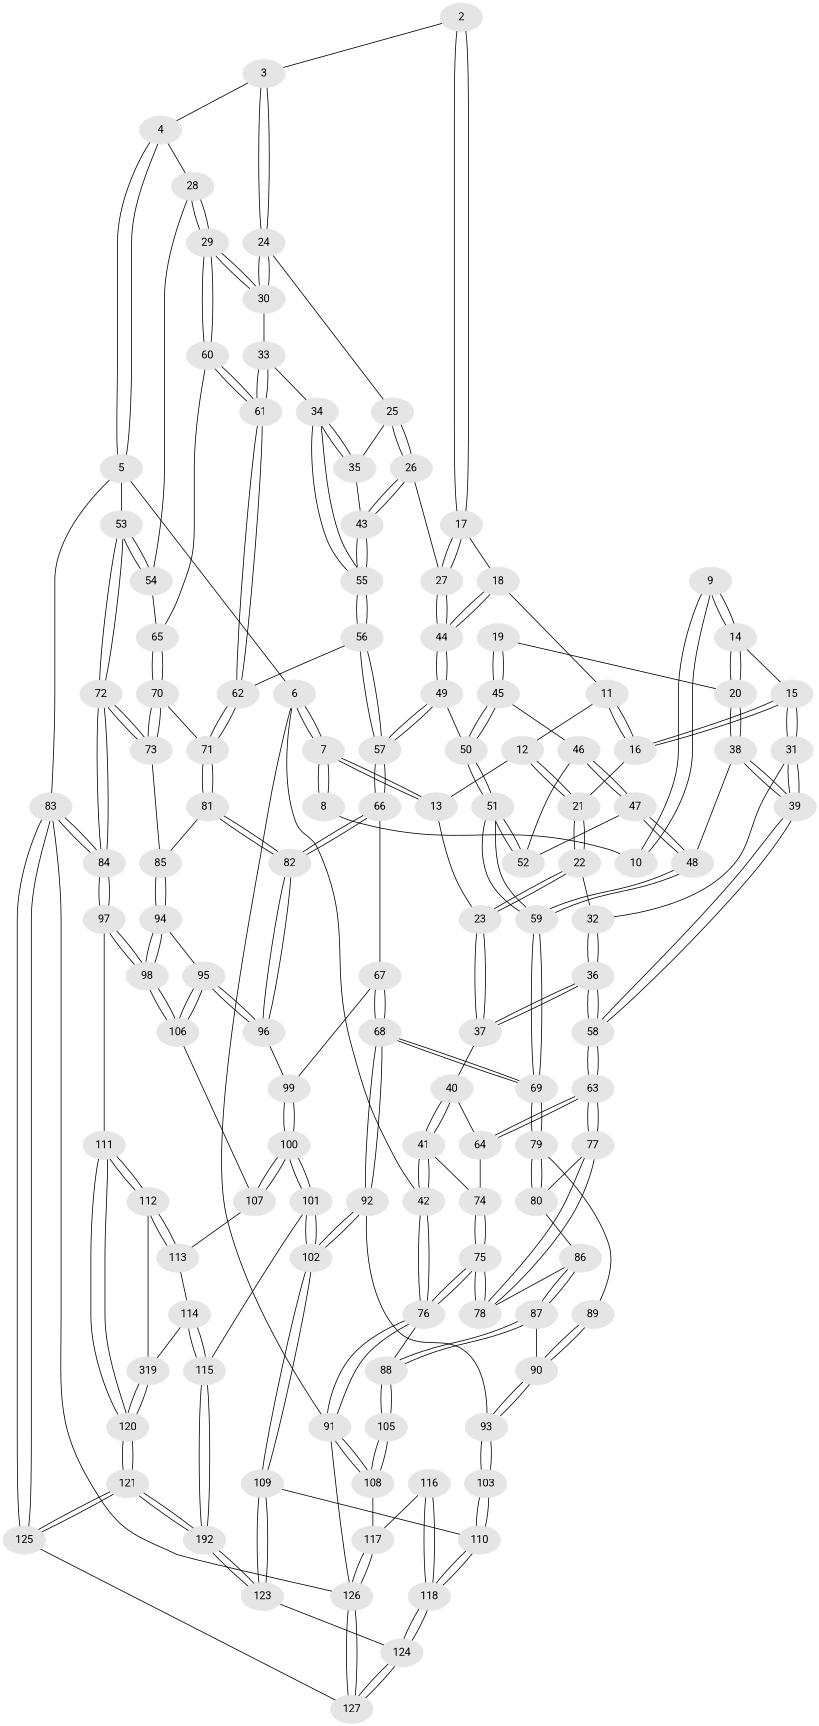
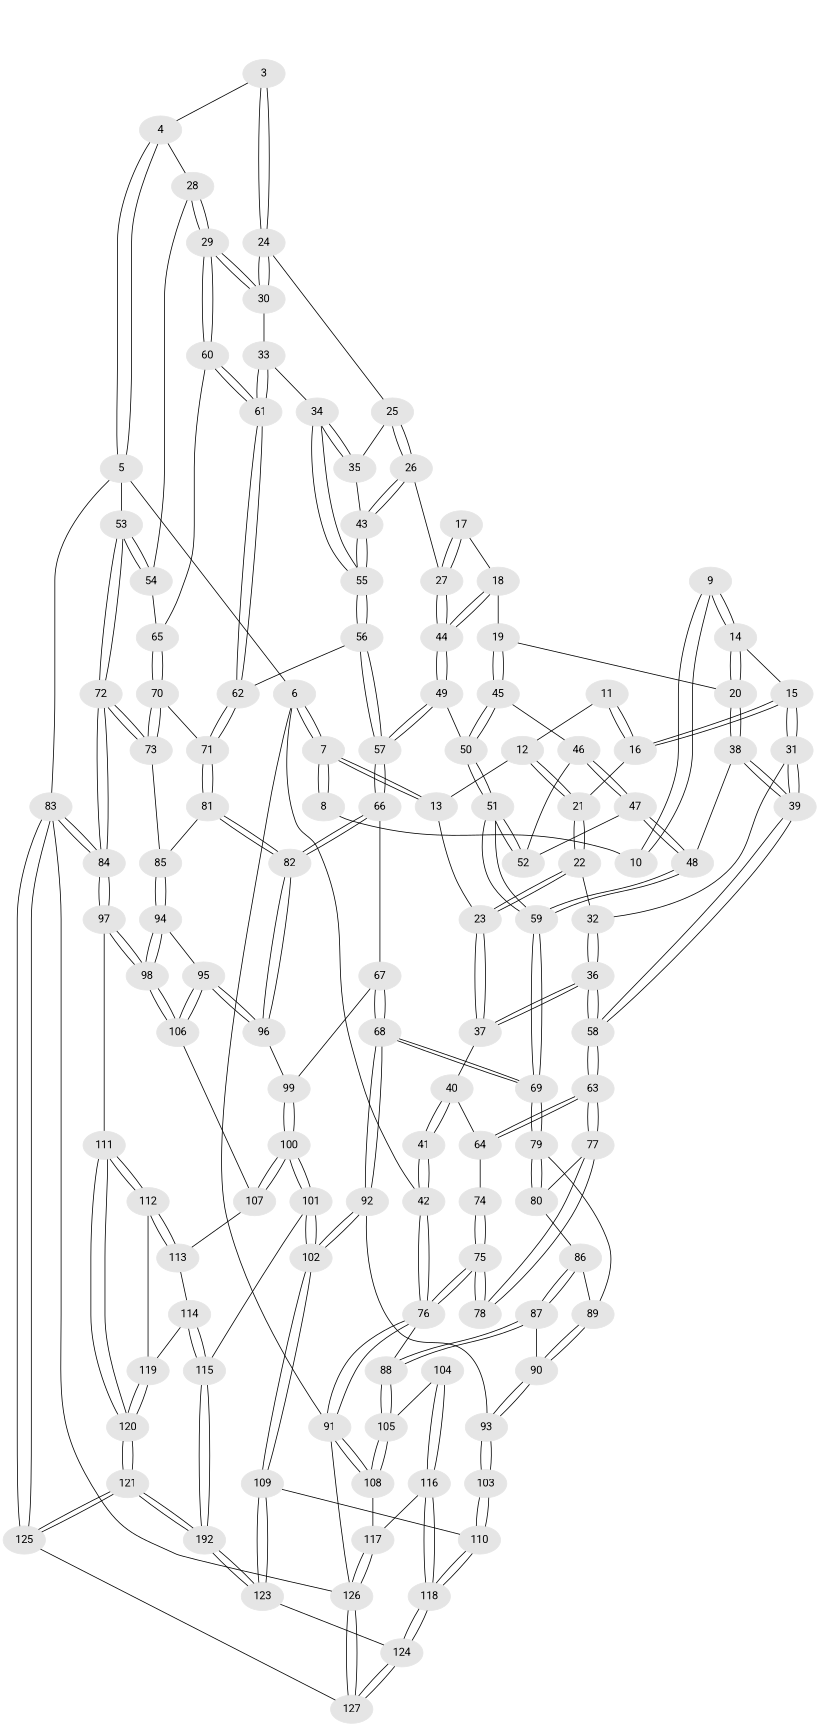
  graph {
    fontname=Roboto
    node [color=gray90 fontname=Roboto style=filled]
    edge [fontname=Roboto]
-   2
    3
    17
    9
    10
    14
    4
    24
    18
    27
    5
    28
    25
    30
    6
    53
    83
    29
    54
    7
    42
    91
    72
    84
    125
    126
    8
    13
    76
    108
    23
    15
    20
    11
    12
    16
    21
    22
    37
    31
    38
    32
    39
    19
    44
    45
    49
    46
    50
    48
    36
    40
    26
    35
    33
    43
    55
    60
    65
    61
    34
    58
    62
    56
    63
    41
    64
    59
    74
    75
    88
    57
    47
    52
    51
    69
    66
    73
    70
    71
    67
    82
    77
    79
    81
    78
    80
    68
    99
    96
    92
    100
    93
    102
    89
    85
    97
    94
    86
    105
    90
    87
    127
    98
    111
    95
    103
    117
    109
    110
    106
    107
    112
    120
    101
    115
    113
    n118 [label=192]
    123
+   104
    116
    118
    114
    124
-   119 [label=319]
+   119
    121
-   2 -- 3
-   2 -- 17
-   2 -- 17
    3 -- 4
    3 -- 24
    3 -- 24
    17 -- 18
    17 -- 27
    17 -- 27
    9 -- 10
    9 -- 10
    9 -- 14
    9 -- 14
    14 -- 15
    14 -- 20
    14 -- 20
    4 -- 5
    4 -- 5
    4 -- 28
    24 -- 25
    24 -- 30
    24 -- 30
-   18 -- 11
+   18 -- 19
    18 -- 44
    18 -- 44
    27 -- 44
    27 -- 44
    5 -- 6
    5 -- 53
    5 -- 83
    28 -- 29
    28 -- 29
    28 -- 54
    25 -- 26
    25 -- 26
    25 -- 35
    30 -- 33
    6 -- 7
    6 -- 7
    6 -- 42
    6 -- 91
    53 -- 54
    53 -- 54
    53 -- 72
    53 -- 72
    83 -- 84
    83 -- 84
    83 -- 125
    83 -- 125
    83 -- 126
    29 -- 30
    29 -- 30
    29 -- 60
    29 -- 60
    54 -- 65
    7 -- 8
    7 -- 8
    7 -- 13
    7 -- 13
    42 -- 76
    42 -- 76
    91 -- 126
    91 -- 108
    91 -- 108
    72 -- 84
    72 -- 84
    72 -- 73
    72 -- 73
    84 -- 97
    84 -- 97
    125 -- 127
    126 -- 127
    126 -- 127
    8 -- 10
    13 -- 23
    76 -- 91
    76 -- 91
    76 -- 88
    108 -- 117
    23 -- 37
    23 -- 37
    15 -- 16
    15 -- 16
    15 -- 31
    15 -- 31
    20 -- 38
    20 -- 38
    11 -- 12
    11 -- 16
    11 -- 16
    12 -- 13
    12 -- 21
    12 -- 21
    16 -- 21
    21 -- 22
    21 -- 22
    22 -- 23
    22 -- 23
    22 -- 32
    37 -- 40
    31 -- 32
    31 -- 39
    31 -- 39
    38 -- 39
    38 -- 39
    38 -- 48
    32 -- 36
    32 -- 36
    39 -- 58
    39 -- 58
    19 -- 20
    19 -- 45
    19 -- 45
    44 -- 49
    44 -- 49
    45 -- 46
    45 -- 50
    45 -- 50
    49 -- 50
    49 -- 57
    49 -- 57
    46 -- 47
    46 -- 47
    46 -- 52
    50 -- 51
    50 -- 51
    48 -- 59
    48 -- 59
    36 -- 37
    36 -- 37
    36 -- 58
    36 -- 58
    40 -- 41
    40 -- 41
    40 -- 64
    26 -- 27
    26 -- 43
    26 -- 43
    35 -- 43
    33 -- 61
    33 -- 61
    33 -- 34
    43 -- 55
    43 -- 55
    55 -- 56
    55 -- 56
    60 -- 65
    60 -- 61
    60 -- 61
    65 -- 70
    65 -- 70
    61 -- 62
    61 -- 62
    34 -- 35
    34 -- 35
    34 -- 55
    34 -- 55
    58 -- 63
    58 -- 63
    62 -- 71
    62 -- 71
    56 -- 62
    56 -- 57
    56 -- 57
    63 -- 64
    63 -- 64
    63 -- 77
    63 -- 77
    41 -- 42
    41 -- 42
-   41 -- 74
    64 -- 74
    59 -- 69
    59 -- 69
    74 -- 75
    74 -- 75
    75 -- 76
    75 -- 76
    75 -- 78
    75 -- 78
    88 -- 105
    88 -- 105
    57 -- 66
    57 -- 66
    47 -- 48
    47 -- 48
    47 -- 52
    51 -- 59
    51 -- 59
    51 -- 52
    51 -- 52
    69 -- 79
    69 -- 79
    66 -- 67
    66 -- 82
    66 -- 82
    73 -- 85
    70 -- 73
    70 -- 73
    70 -- 71
    71 -- 81
    71 -- 81
    67 -- 68
    67 -- 68
    67 -- 99
    82 -- 96
    82 -- 96
    77 -- 78
    77 -- 78
    77 -- 80
    79 -- 80
    79 -- 80
    79 -- 89
    81 -- 82
    81 -- 82
    81 -- 85
    80 -- 86
    68 -- 69
    68 -- 69
    68 -- 92
    68 -- 92
    99 -- 100
    99 -- 100
    96 -- 99
    92 -- 93
    92 -- 102
    92 -- 102
    100 -- 107
    100 -- 107
    100 -- 101
    100 -- 101
    93 -- 103
    93 -- 103
    102 -- 109
    102 -- 109
    89 -- 90
    89 -- 90
    85 -- 94
    85 -- 94
    97 -- 98
    97 -- 98
    97 -- 111
    94 -- 98
    94 -- 98
    94 -- 95
-   86 -- 78
+   86 -- 89
    86 -- 87
    86 -- 87
    105 -- 108
    105 -- 108
    90 -- 93
    90 -- 93
    87 -- 88
    87 -- 88
    87 -- 90
    98 -- 106
    98 -- 106
    111 -- 112
    111 -- 112
    111 -- 120
    111 -- 120
    95 -- 96
    95 -- 96
    95 -- 106
    95 -- 106
    103 -- 110
    103 -- 110
    117 -- 126
    117 -- 126
    109 -- 110
    109 -- 123
    109 -- 123
    110 -- 118
    110 -- 118
    106 -- 107
    107 -- 113
    112 -- 113
    112 -- 113
    112 -- 119
    120 -- 121
    120 -- 121
    101 -- 102
    101 -- 102
    101 -- 115
    115 -- n118
    115 -- n118
    113 -- 114
    n118 -- 123
    n118 -- 123
    123 -- 124
+   104 -- 105
+   104 -- 116
+   104 -- 116
    116 -- 117
    116 -- 118
    116 -- 118
    118 -- 124
    118 -- 124
    114 -- 115
    114 -- 115
    114 -- 119
    124 -- 127
    124 -- 127
    119 -- 120
    119 -- 120
    121 -- 125
    121 -- 125
    121 -- n118
    121 -- n118
  }
